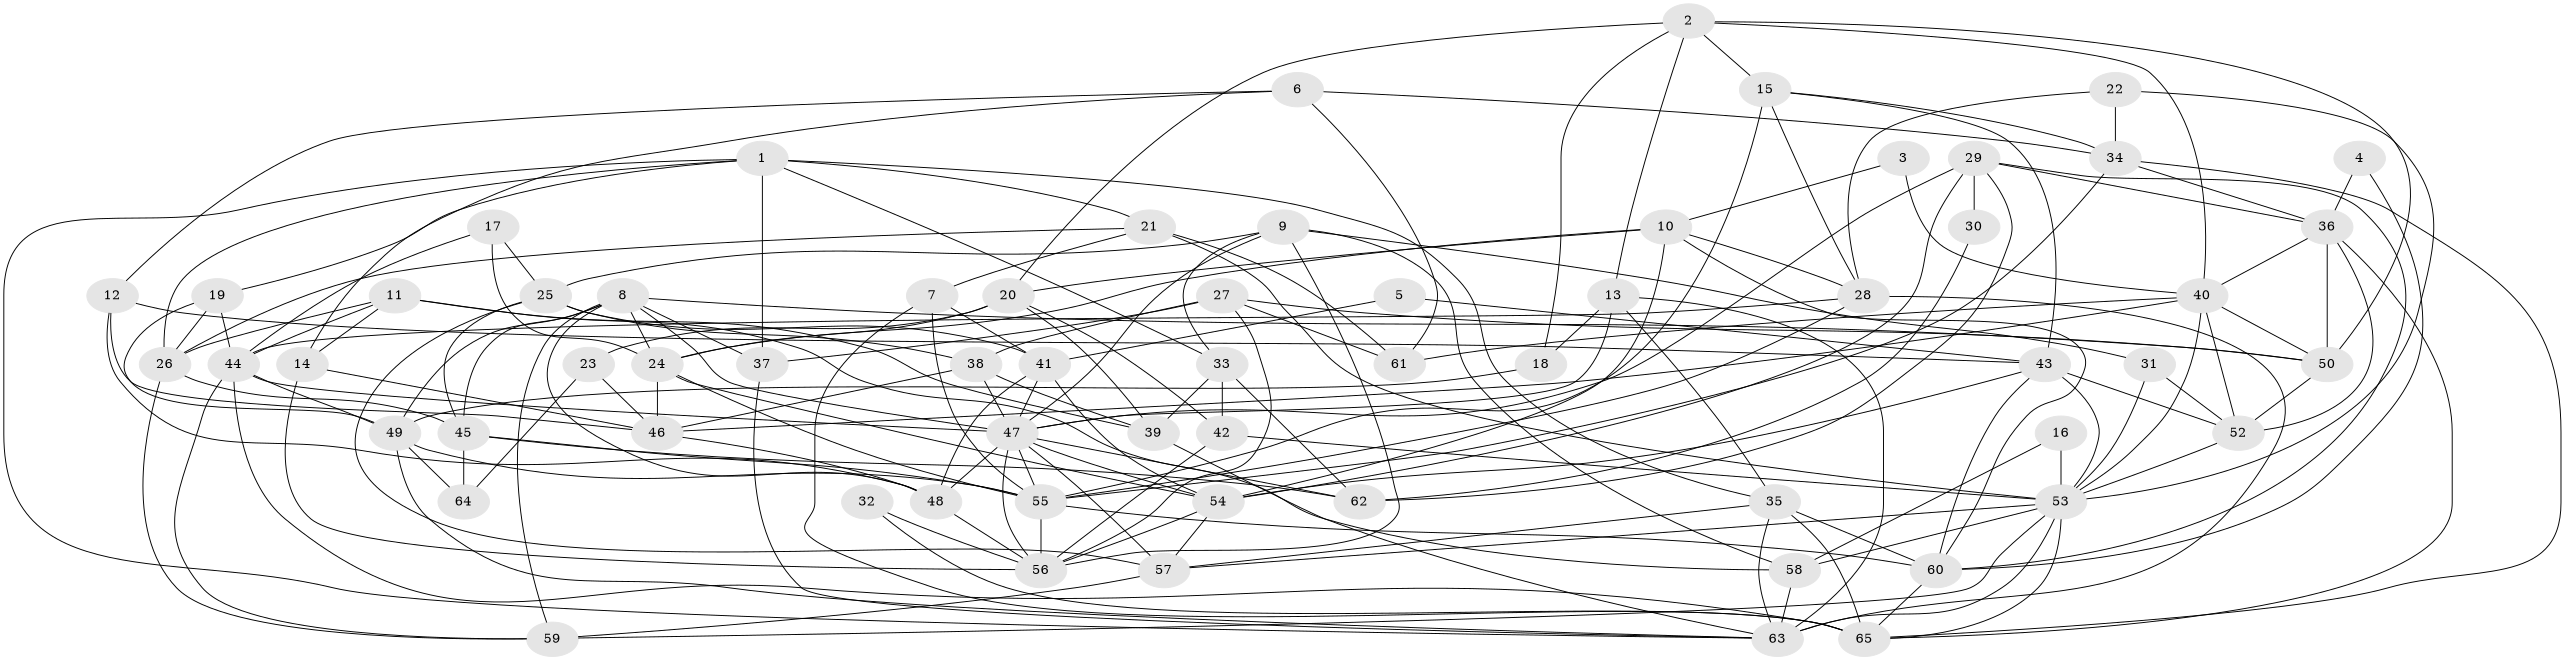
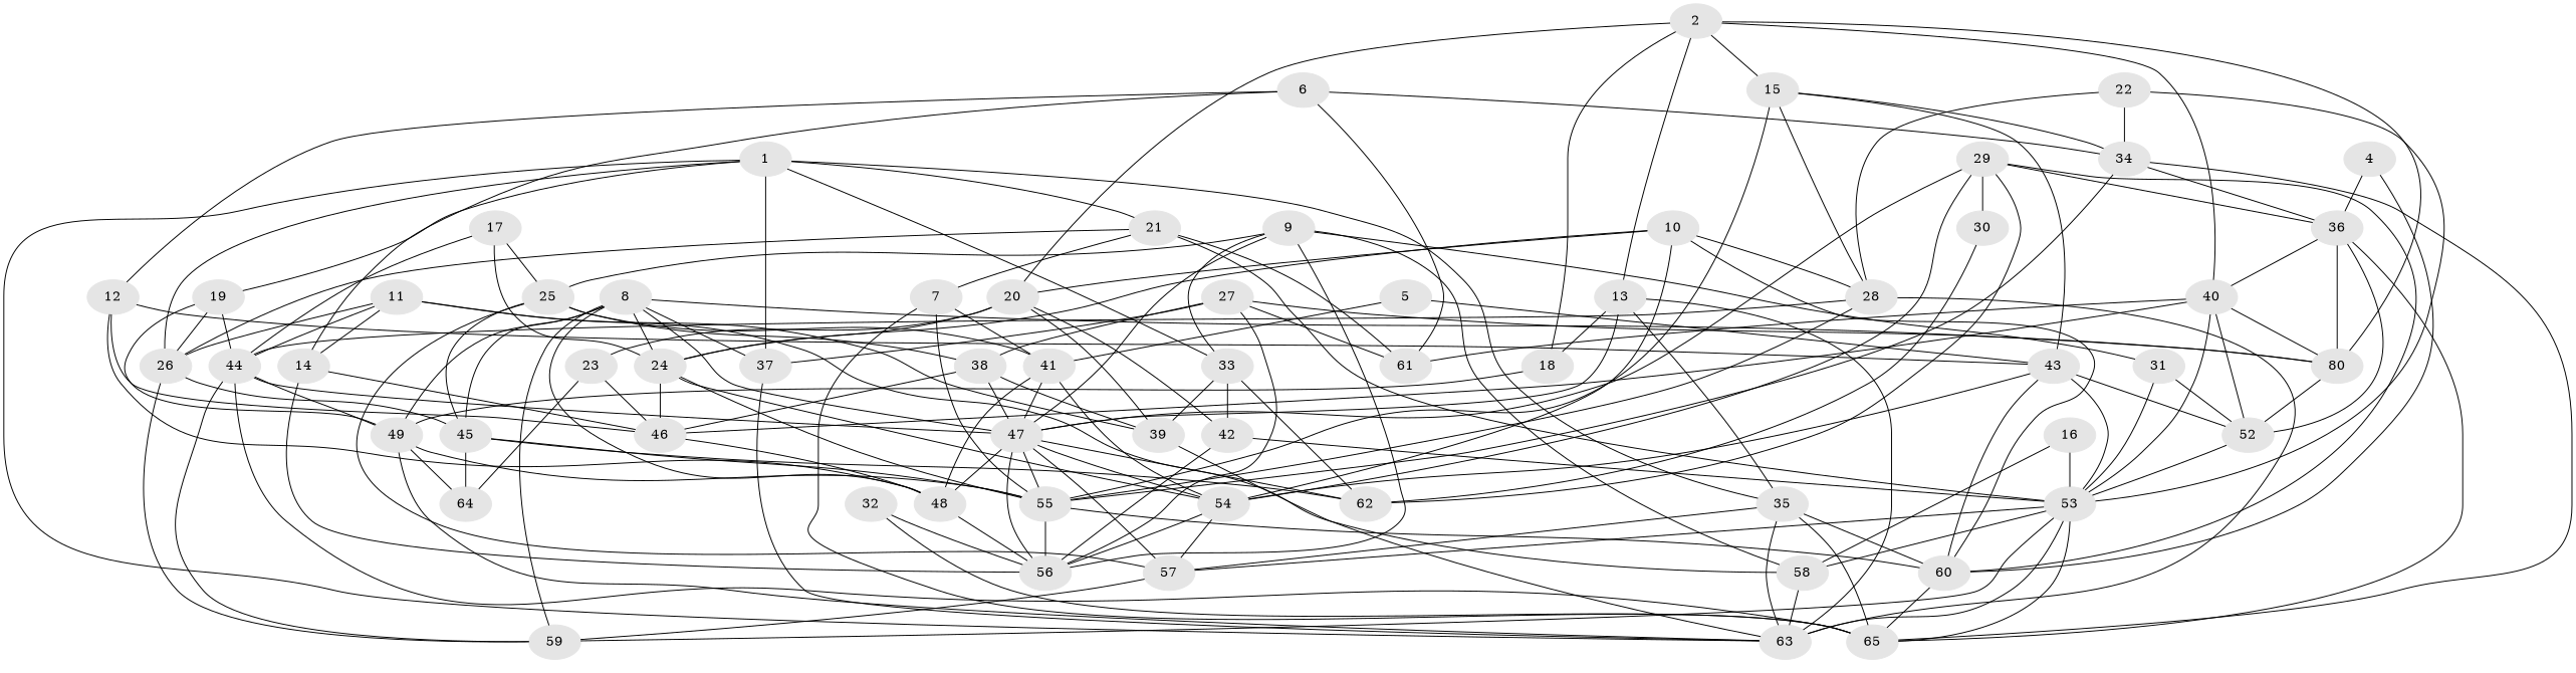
  graph {
    node [color=gray90 style=filled]
    edge [weight=1.0]
    1
    19
    21
    26
    33
    35
    37
    63
    49
    44
    61
    7
    53
    45
    59
    39
    42
    62
    60
    65
    57
    2
    13
    15
    18
    20
    40
-   50
+   50 [label=80]
    47
    43
    34
    55
    28
    24
    23
    46
    52
-   3
    10
    54
    4
    36
    5
    41
    48
    6
    12
    14
    56
    8
    64
    9
    25
    31
    58
    38
    11
    16
    17
    22
    27
    29
    30
    32
    1 -- 19
    1 -- 21
    1 -- 26
    1 -- 33
    1 -- 35
    1 -- 37
    1 -- 63
    19 -- 26
    19 -- 49
    19 -- 44
    21 -- 26
    21 -- 61
    21 -- 7
    21 -- 53
    26 -- 45
    26 -- 59
    33 -- 39
    33 -- 42
    33 -- 62 [weight=2.0]
    35 -- 63
    35 -- 60
    35 -- 65
    35 -- 57
    37 -- 63
    49 -- 63
    49 -- 55
    49 -- 64
    44 -- 49
    44 -- 59
    44 -- 65
    44 -- 47
    7 -- 65
    7 -- 55
    7 -- 41
    53 -- 63
    53 -- 59
    53 -- 65
    53 -- 57
    53 -- 58
    45 -- 62
    45 -- 55
    45 -- 64
    39 -- 63
    42 -- 53 [weight=2.0]
    42 -- 56
    60 -- 65
    57 -- 59
    2 -- 13
    2 -- 15
    2 -- 18
    2 -- 20
    2 -- 40
    2 -- 50
    13 -- 35 [weight=2.0]
    13 -- 63 [weight=2.0]
    13 -- 18
    13 -- 47
    15 -- 43
    15 -- 34
    15 -- 55
    15 -- 28
    18 -- 49
    20 -- 39
    20 -- 42
    20 -- 24
    20 -- 23
    40 -- 61
    40 -- 53
    40 -- 50 [weight=2.0]
    40 -- 46
    40 -- 52
    50 -- 52
    47 -- 62
    47 -- 57
    47 -- 55
    47 -- 54
    47 -- 48
    47 -- 56
    43 -- 53
    43 -- 60
    43 -- 52
    43 -- 54
    34 -- 65
    34 -- 55
    34 -- 36
    55 -- 60
    55 -- 56
    28 -- 63
    28 -- 44
    28 -- 55
    24 -- 55
    24 -- 46
    24 -- 54
    23 -- 46
    23 -- 64
    46 -- 48
    52 -- 53
-   3 -- 40
-   3 -- 10
    10 -- 60
    10 -- 20
    10 -- 28
    10 -- 24 [weight=2.0]
    10 -- 54
    54 -- 57
    54 -- 56
    4 -- 60
    4 -- 36
    36 -- 65
    36 -- 40
    36 -- 50
    36 -- 52
    5 -- 43
    5 -- 41
    41 -- 47
    41 -- 54
    41 -- 48
    48 -- 56
    6 -- 61
    6 -- 34
    6 -- 12
    6 -- 14
    12 -- 43
    12 -- 46
    12 -- 48
    14 -- 46
    14 -- 56
    8 -- 37
    8 -- 49 [weight=2.0]
    8 -- 45
    8 -- 59
    8 -- 50
    8 -- 47 [weight=2.0]
    8 -- 24
    8 -- 48
    9 -- 33
    9 -- 47
    9 -- 56
    9 -- 25
    9 -- 31
    9 -- 58
    25 -- 45 [weight=2.0]
    25 -- 57
    25 -- 41
    25 -- 38
    31 -- 53
    31 -- 52
    58 -- 63
    38 -- 39
    38 -- 47
    38 -- 46
    11 -- 26
    11 -- 44
    11 -- 39
    11 -- 14
    11 -- 58
    16 -- 53
    16 -- 58
    17 -- 44
    17 -- 24
    17 -- 25
    22 -- 53
    22 -- 34
    22 -- 28
    27 -- 37
    27 -- 61
    27 -- 50
    27 -- 56
    27 -- 38
    29 -- 62
    29 -- 60
    29 -- 47 [weight=2.0]
    29 -- 54
    29 -- 36
    29 -- 30
    30 -- 62
    32 -- 65
    32 -- 56
  }
